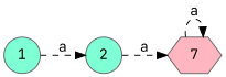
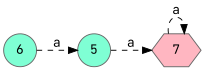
  digraph {
    fontname="JetBrains Mono"
    rankdir=LR
    node [color=gray40 fillcolor=aquamarine fontname="JetBrains Mono" shape=circle style=filled]
    edge [color=black fontname="JetBrains Mono" style=dashed]
    n1 [fillcolor=lightpink label=7 shape=hexagon]
-   2
-   1
+   2 [label=5]
+   1 [label=6]
    n1 -> n1 [label=a]
    2 -> n1 [label=a]
    1 -> 2 [label=a]
  }
